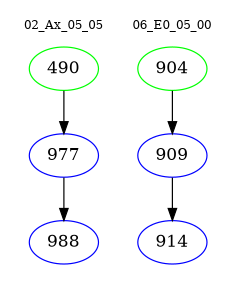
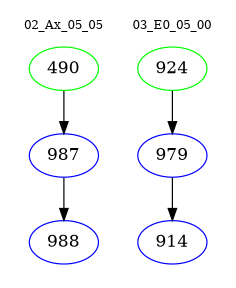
  digraph {
    node [color=blue]
    edge [color=black]
    n1 [color=green label=490]
-   n2 [label=977]
+   n2 [label=987]
    n3 [label=988]
-   n4 [color=green label=904]
-   n5 [label=909]
+   n4 [color=green label=924]
+   n5 [label=979]
    n6 [label=914]
    subgraph cluster_1 {
      color=white
      fontsize=10
      label="02_Ax_05_05"
      n1
      n2
      n3
    }
    subgraph cluster_2 {
      color=white
      fontsize=10
-     label="06_E0_05_00"
+     label="03_E0_05_00"
      n4
      n5
      n6
    }
    n1 -> n2
    n2 -> n3
    n4 -> n5
    n5 -> n6
  }
